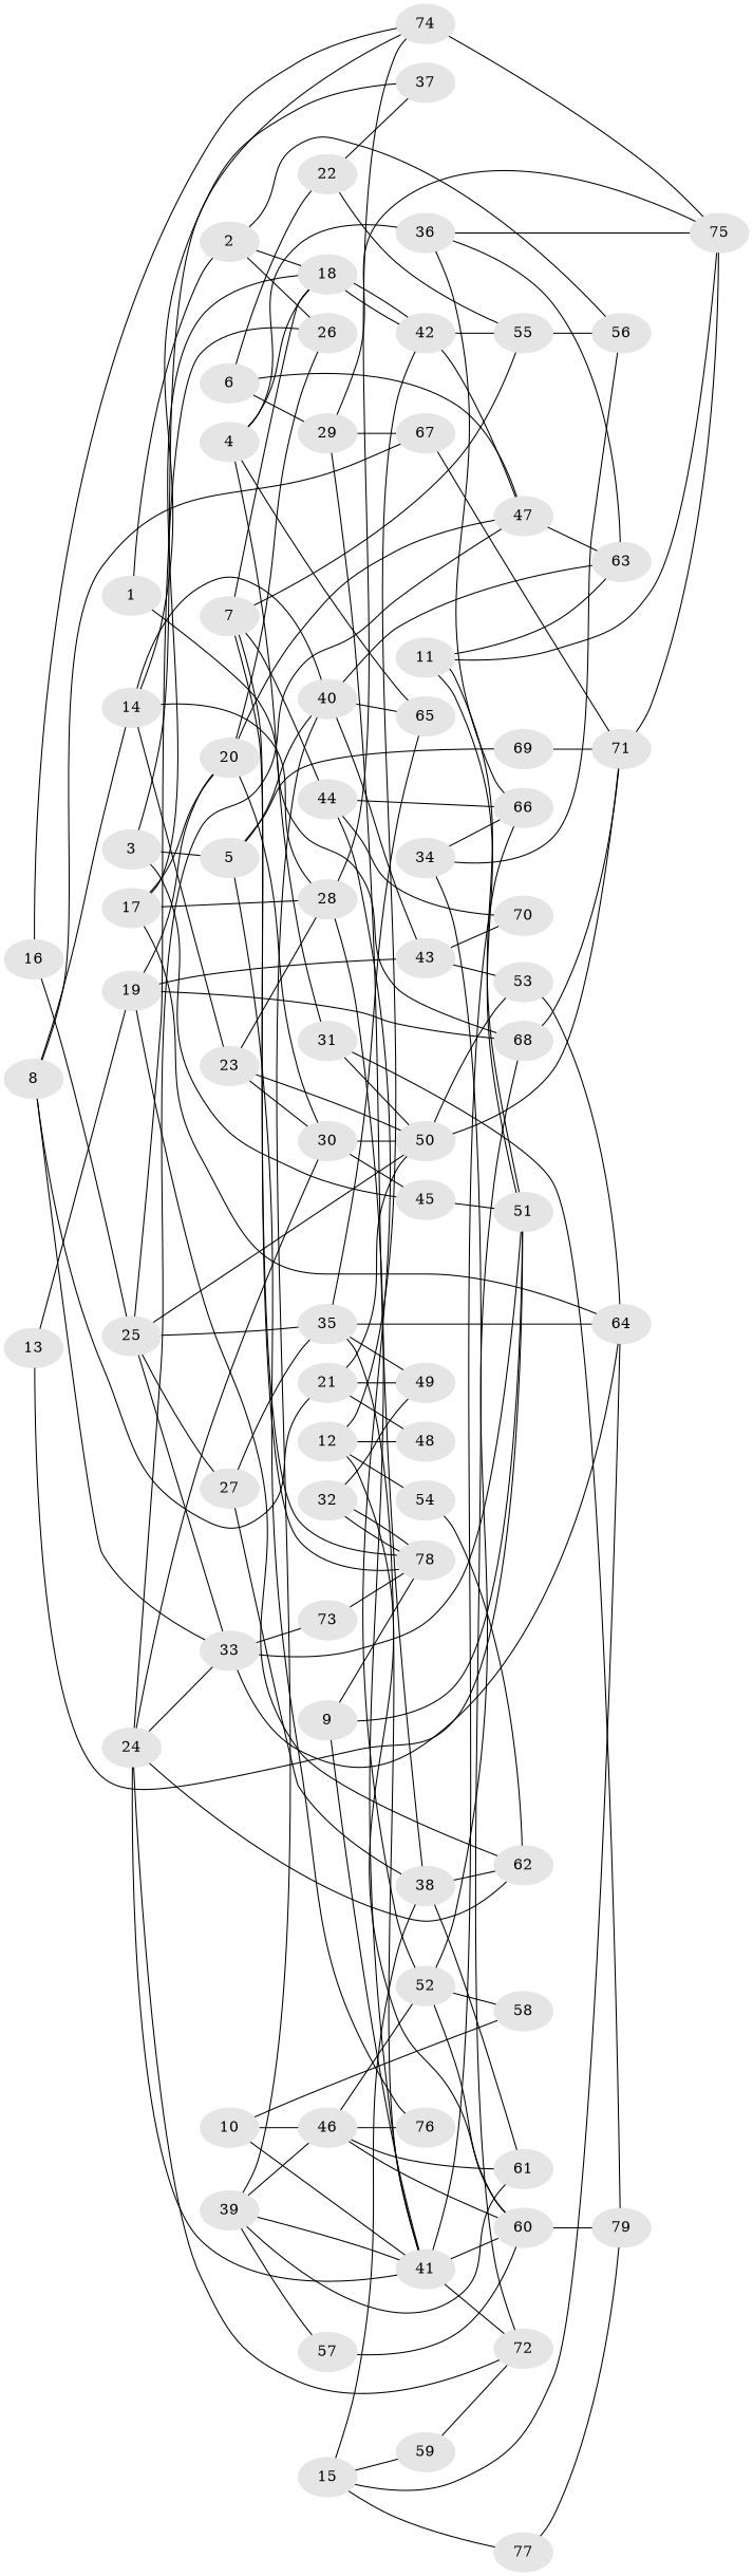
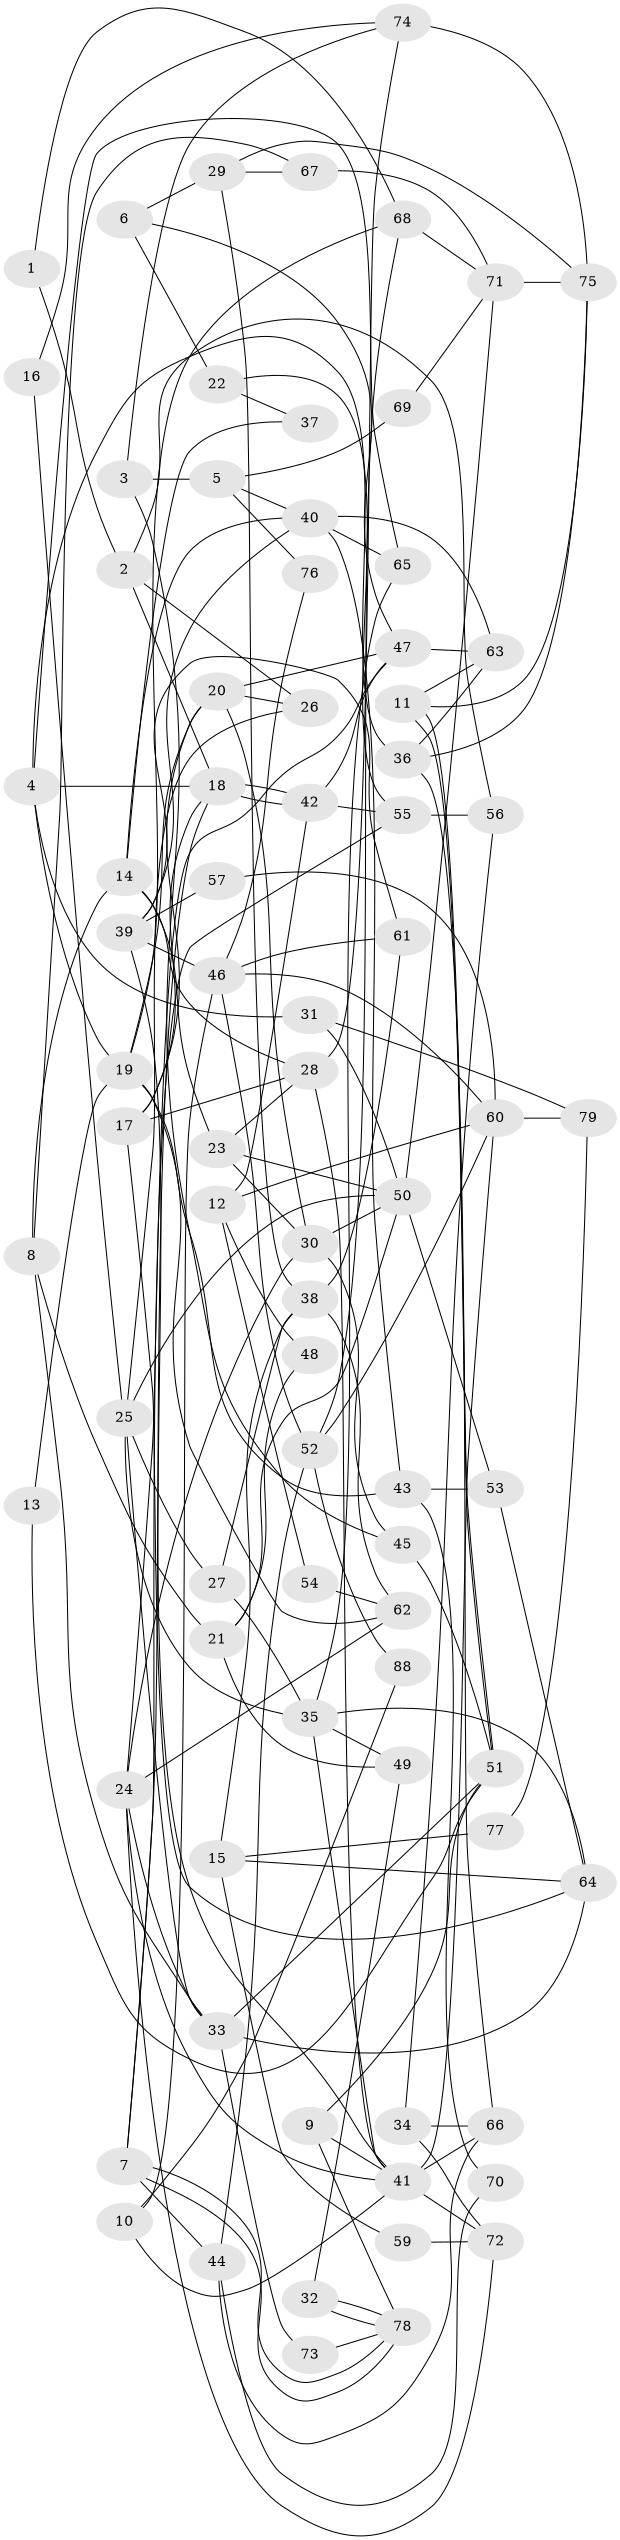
  graph {
    rankdir=LR
    node [color=gray90 style=filled]
    1
    2
    68
    18
    26
    56
    71
    42
    3
    5
    45
    74
    40
    69
    76
    51
    75
    4
    19
    31
    36
    65
    20
    43
    62
    50
    79
    63
    66
    6
    22
    29
    47
    55
    37
    67
    38
    7
    44
    78
    70
    52
    8
    14
    21
    33
    23
    28
    48
    49
    64
    73
    9
    41
    60
    72
    10
    46
-   58
+   58 [label=88]
    61
    11
    12
    54
    13
    30
    15
    59
    77
    16
    25
    27
    35
    17
    53
    24
    32
    34
    39
    57
    1 -- 2
    1 -- 68
    2 -- 18
    2 -- 26
    2 -- 56
    68 -- 71
    18 -- 42
    18 -- 42
    71 -- 75
    42 -- 47
    42 -- 55
    3 -- 5
    3 -- 45
    3 -- 74
    5 -- 40
    5 -- 69
    5 -- 76
    45 -- 51
    74 -- 75
    40 -- 65
    40 -- 43
    40 -- 63
    69 -- 71
    4 -- 18
+   4 -- 19
    4 -- 31
    4 -- 36
    4 -- 65
    19 -- 68
    19 -- 20
    19 -- 43
    19 -- 62
    31 -- 50
    31 -- 79
    36 -- 75
    36 -- 63
    36 -- 66
    20 -- 26
    20 -- 47
    20 -- 30
    43 -- 70
    43 -- 53
    50 -- 71
    50 -- 53
    6 -- 22
    6 -- 29
    6 -- 47
    22 -- 55
    22 -- 37
    29 -- 75
    29 -- 67
    29 -- 38
    47 -- 63
    55 -- 56
    67 -- 71
    38 -- 62
    38 -- 61
    7 -- 18
    7 -- 55
    7 -- 44
    7 -- 78
    7 -- 78
    44 -- 66
    44 -- 70
    44 -- 52
    52 -- 68
    52 -- 60
    52 -- 58
    8 -- 67
    8 -- 14
    8 -- 21
    8 -- 33
    14 -- 40
    14 -- 37
    14 -- 23
    14 -- 28
    21 -- 50
    21 -- 48
    21 -- 49
    33 -- 51
    33 -- 64
    33 -- 73
    23 -- 50
    23 -- 28
    23 -- 30
    28 -- 74
    28 -- 41
    73 -- 78
    9 -- 51
    9 -- 78
    9 -- 41
    41 -- 66
    41 -- 60
    41 -- 72
    60 -- 79
    10 -- 41
    10 -- 46
    10 -- 58
    46 -- 76
    46 -- 52
    46 -- 60
    46 -- 61
    11 -- 51
    11 -- 51
    11 -- 75
    11 -- 63
    12 -- 42
    12 -- 48
    12 -- 60
    12 -- 54
    54 -- 62
    13 -- 51
    13 -- 19
    30 -- 45
    30 -- 50
    15 -- 38
    15 -- 64
    15 -- 59
    15 -- 77
    59 -- 72
    77 -- 79
    16 -- 74
    16 -- 25
    25 -- 26
    25 -- 50
    25 -- 33
    25 -- 27
    25 -- 35
    27 -- 38
    27 -- 35
    35 -- 65
    35 -- 49
    35 -- 64
    35 -- 41
    17 -- 18
    17 -- 20
    17 -- 28
    17 -- 64
    53 -- 64
    24 -- 62
    24 -- 47
    24 -- 33
    24 -- 41
    24 -- 72
    24 -- 30
    32 -- 78
    32 -- 78
    32 -- 49
    34 -- 56
    34 -- 66
    34 -- 72
    39 -- 40
    39 -- 41
    39 -- 46
    39 -- 61
    39 -- 57
    57 -- 60
  }
